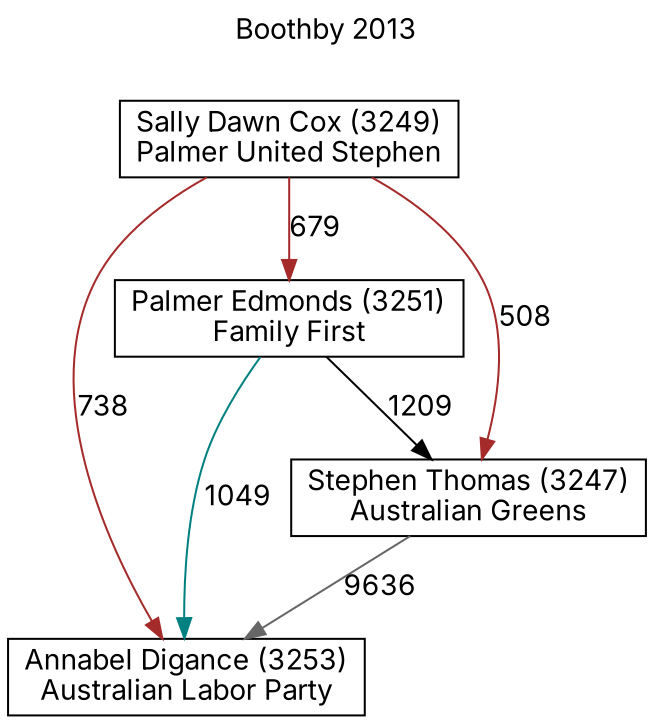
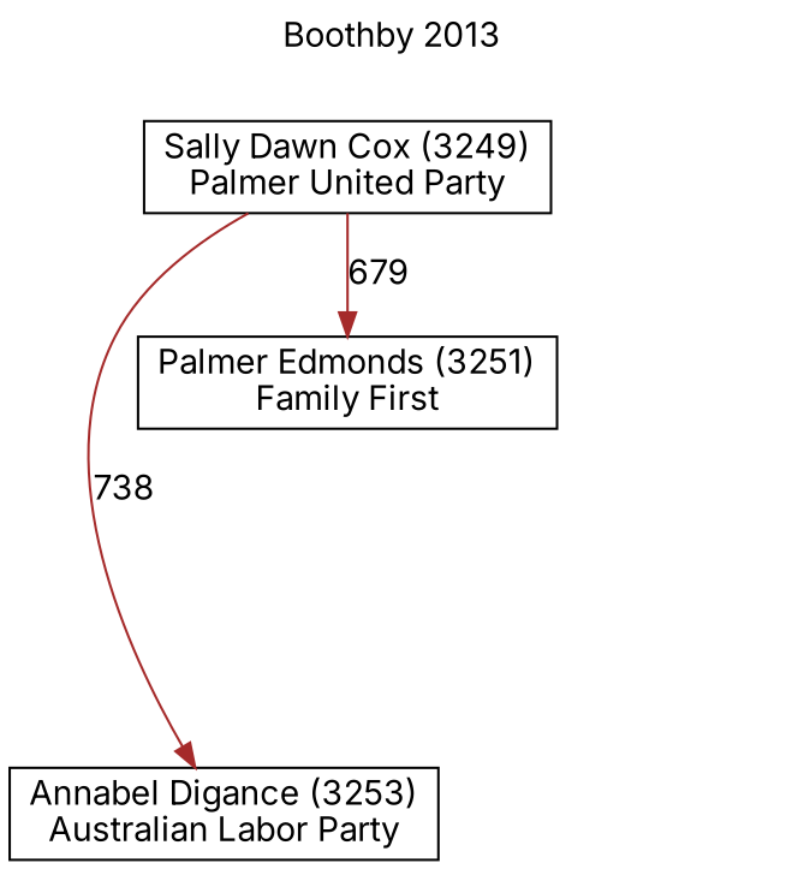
  digraph {
    fontname=Inter
    label="Boothby 2013"
    labelloc=t
    mclimit=10
    node [fontname=Inter shape=box]
    edge [color=brown fontname=Inter]
    n1 [label="Annabel Digance (3253)\nAustralian Labor Party"]
    n2 [label="Palmer Edmonds (3251)\nFamily First"]
-   n3 [label="Stephen Thomas (3247)\nAustralian Greens"]
-   n4 [label="Sally Dawn Cox (3249)\nPalmer United Stephen"]
-   n2 -> n1 [color=teal label=1049]
-   n2 -> n3 [color=black label=1209]
-   n3 -> n1 [color=gray40 label=9636]
+   n4 [label="Sally Dawn Cox (3249)\nPalmer United Party"]
    n4 -> n1 [label=738]
    n4 -> n2 [label=679]
-   n4 -> n3 [label=508]
  }
